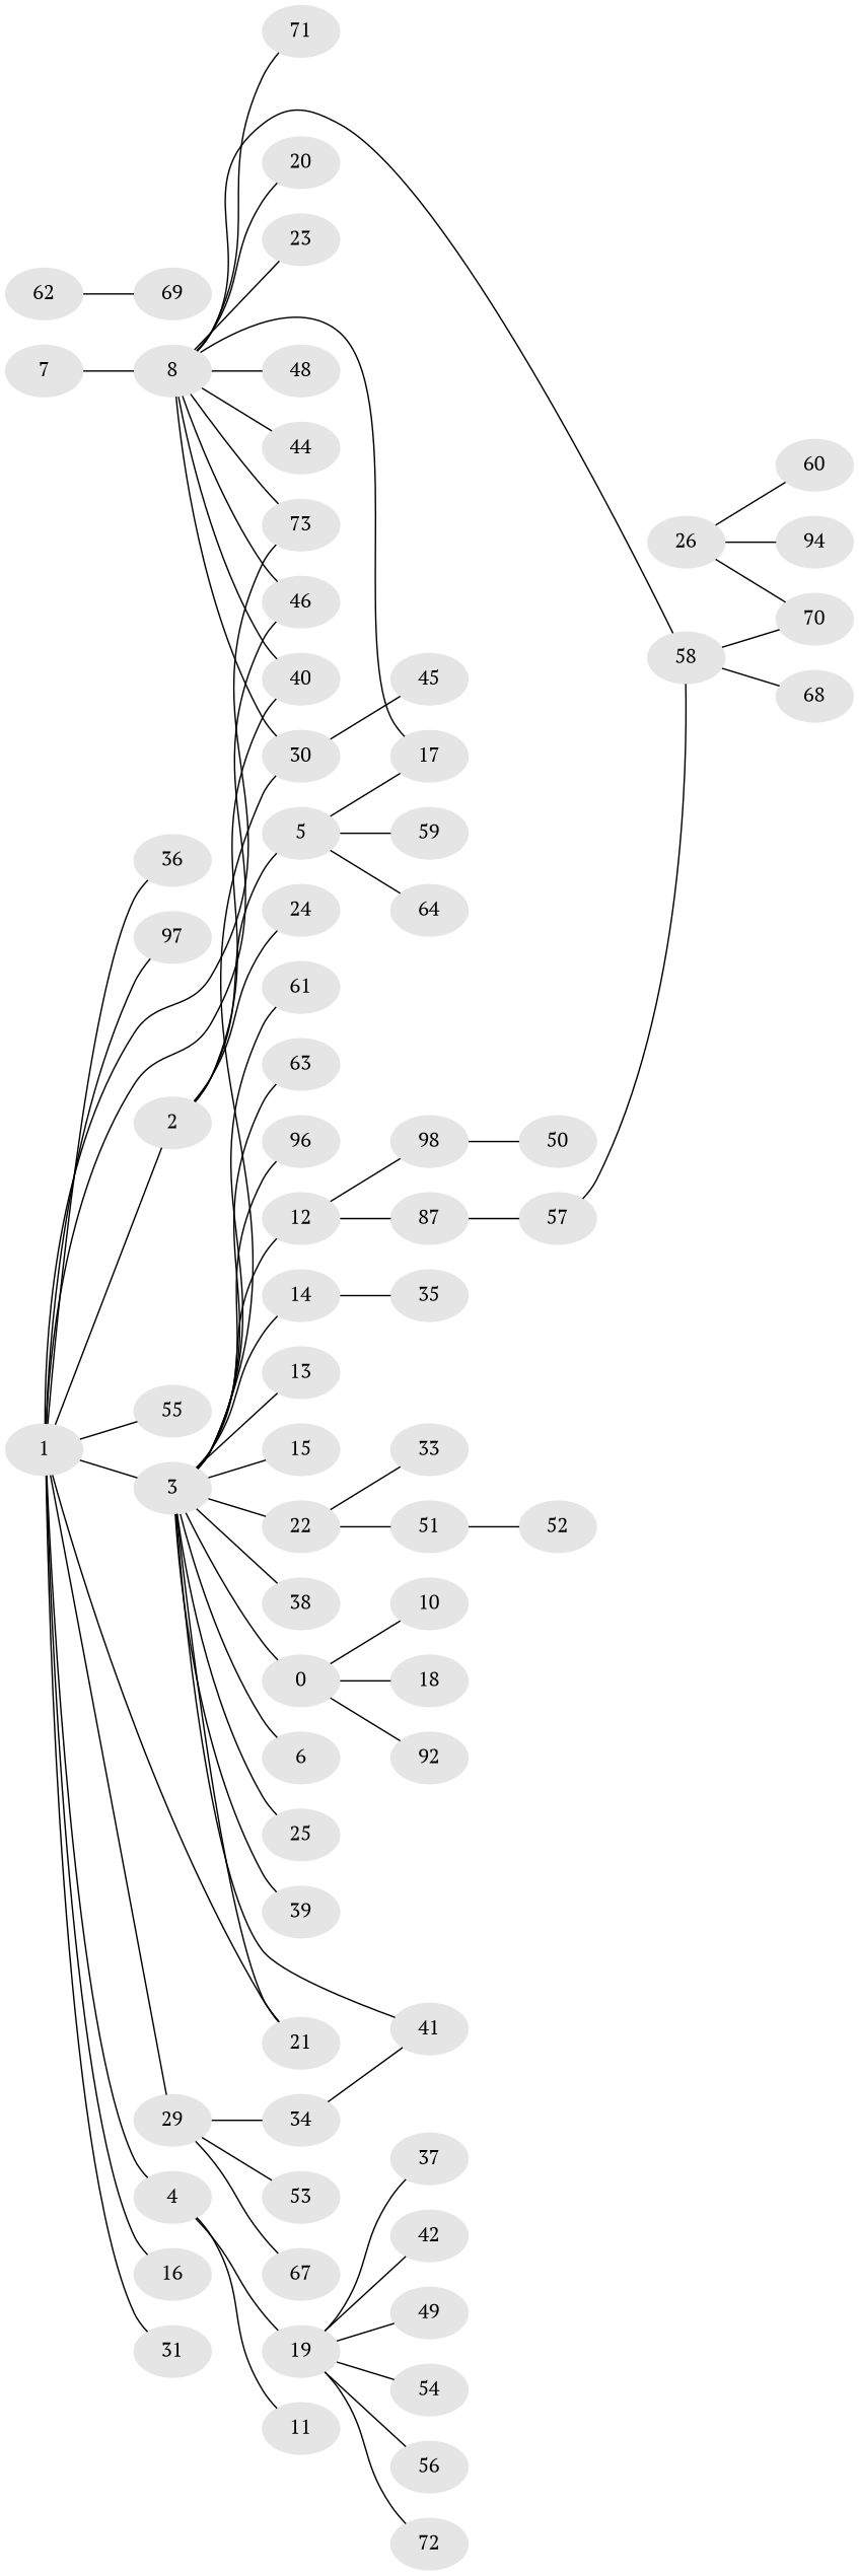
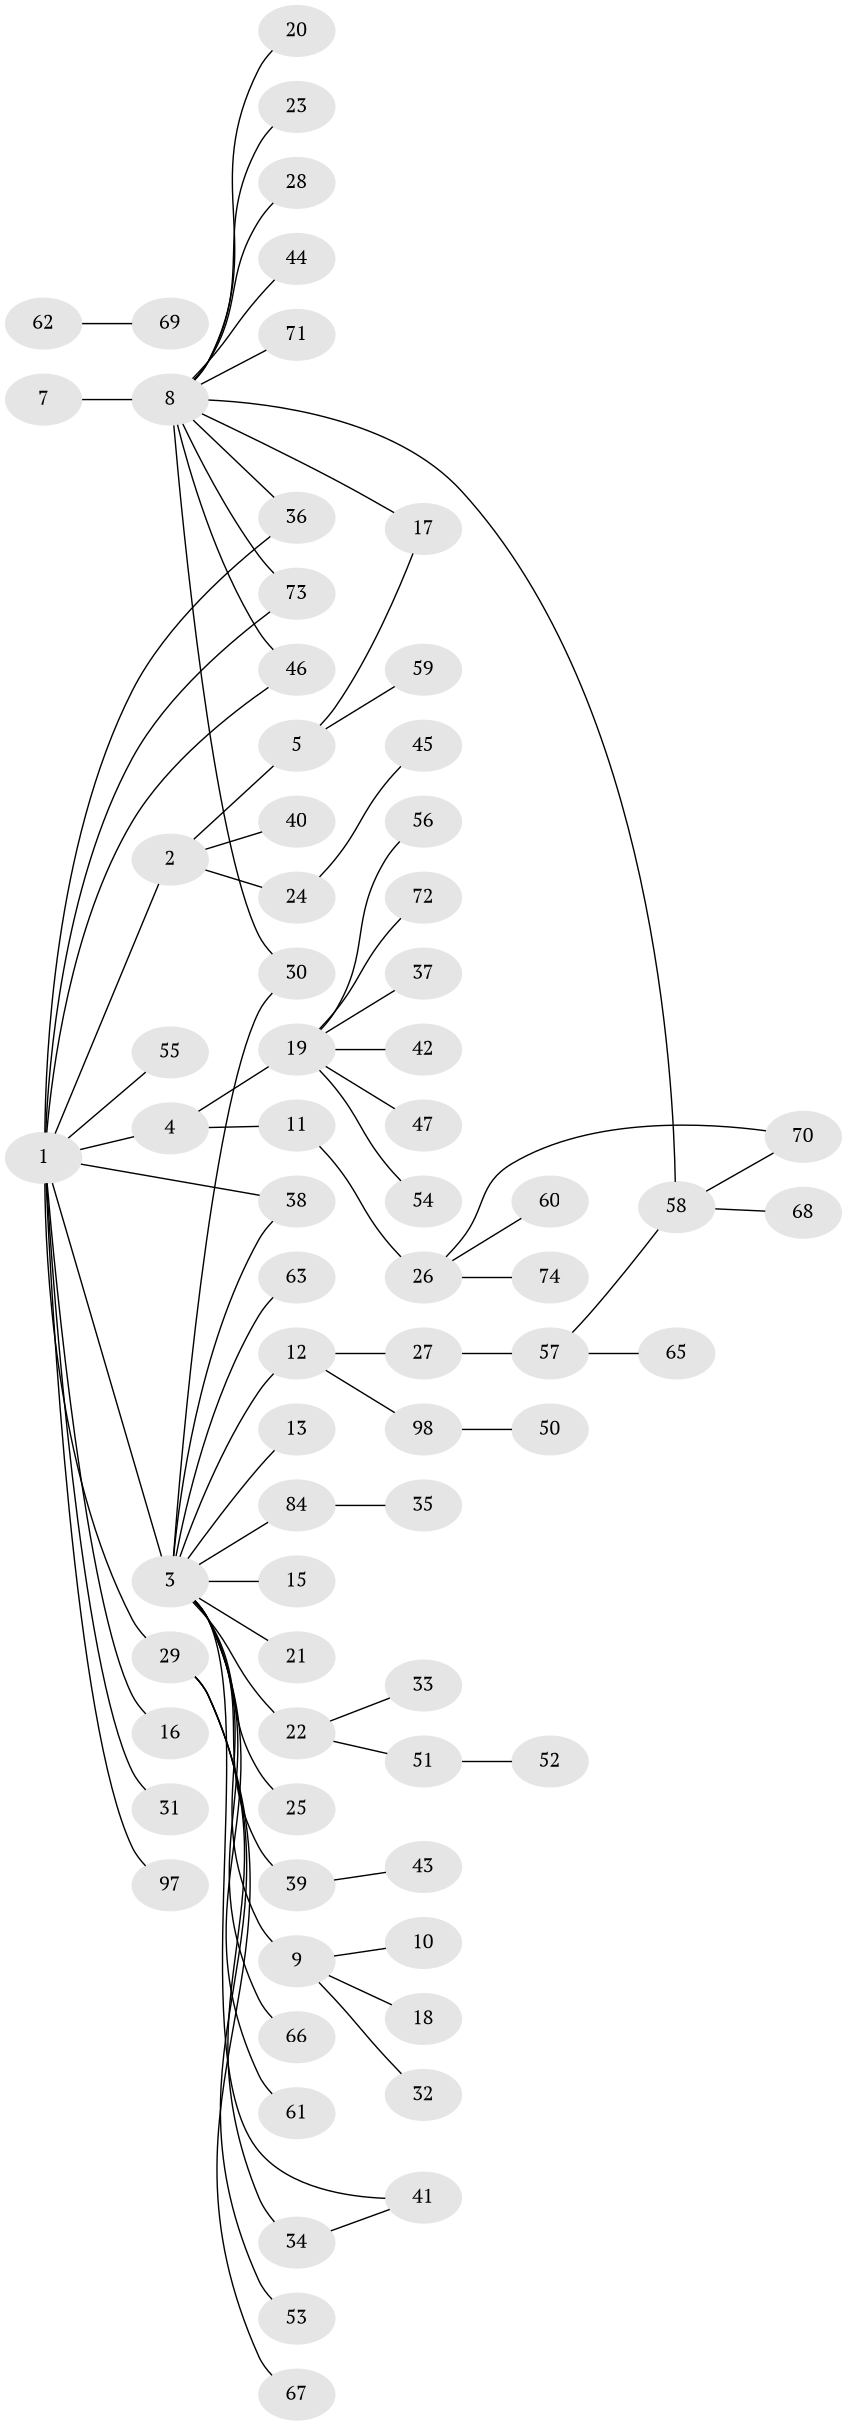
  graph {
    fontname="PT Serif"
    rankdir=LR
    node [color=gray90 fontname="PT Serif" style=filled]
    edge [fontname="PT Serif"]
    1
    2
    3
    4
    16
    29
    31
    36
    38
    n10 [label=97]
    55
    73
    46
    5
    24
    40
-   6
-   9 [label=0]
+   9
    12
    13
-   14
+   14 [label=84]
    15
    21
    22
    25
    30
    39
    41
    61
    63
-   66 [label=96]
+   66
    11
    19
    7
    8
    34
    53
    67
    17
    59
-   64
    10
    18
-   32 [label=92]
-   27 [label=87]
+   32
+   27
    n46 [label=98]
    35
    33
    51
    45
+   43
    26
    37
    42
-   49
+   49 [label=47]
    54
    56
    72
    20
    23
-   28 [label=48]
+   28
    44
    58
    71
    70
    68
    60
-   74 [label=94]
+   74
    57
    50
    52
+   65
    62
    69
    1 -- 2
    1 -- 3
    1 -- 4
    1 -- 16
    1 -- 29
    1 -- 31
    1 -- 36
-   1 -- 21
+   1 -- 38
    1 -- n10
    1 -- 55
    1 -- 73
    1 -- 46
    2 -- 5
    2 -- 24
    2 -- 40
    3 -- 38
-   3 -- 6
    3 -- 9
    3 -- 12
    3 -- 13
    3 -- 14
    3 -- 15
    3 -- 21
    3 -- 22
    3 -- 25
    3 -- 30
    3 -- 39
    3 -- 41
    3 -- 61
    3 -- 63
    3 -- 66
    4 -- 11
    4 -- 19
    29 -- 34
    29 -- 53
    29 -- 67
    5 -- 17
    5 -- 59
-   5 -- 64
    9 -- 10
    9 -- 18
    9 -- 32
    12 -- 27
    12 -- n46
    14 -- 35
    22 -- 33
    22 -- 51
-   30 -- 45
+   24 -- 45
+   39 -- 43
+   11 -- 26
    19 -- 37
    19 -- 42
    19 -- 49
    19 -- 54
    19 -- 56
    19 -- 72
    7 -- 8
-   8 -- 40
+   8 -- 36
    8 -- 73
    8 -- 46
    8 -- 30
    8 -- 17
    8 -- 20
    8 -- 23
    8 -- 28
    8 -- 44
    8 -- 58
    8 -- 71
    34 -- 41
    27 -- 57
    n46 -- 50
    51 -- 52
    26 -- 70
    26 -- 60
    26 -- 74
    58 -- 70
    58 -- 68
    57 -- 58
+   57 -- 65
    62 -- 69
  }
